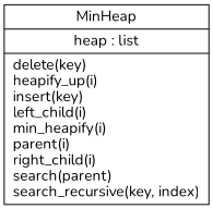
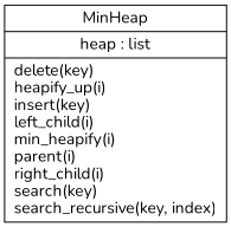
  digraph {
    rankdir=BT
    fontname=Nunito
-   n1 [color=black fontcolor=black label=<{MinHeap|heap : list<br ALIGN="LEFT"/>|delete(key)<br ALIGN="LEFT"/>heapify_up(i)<br ALIGN="LEFT"/>insert(key)<br ALIGN="LEFT"/>left_child(i)<br ALIGN="LEFT"/>min_heapify(i)<br ALIGN="LEFT"/>parent(i)<br ALIGN="LEFT"/>right_child(i)<br ALIGN="LEFT"/>search(parent)<br ALIGN="LEFT"/>search_recursive(key, index)<br ALIGN="LEFT"/>}> shape=record style=solid fontname=Nunito]
+   n1 [color=black fontcolor=black label=<{MinHeap|heap : list<br ALIGN="LEFT"/>|delete(key)<br ALIGN="LEFT"/>heapify_up(i)<br ALIGN="LEFT"/>insert(key)<br ALIGN="LEFT"/>left_child(i)<br ALIGN="LEFT"/>min_heapify(i)<br ALIGN="LEFT"/>parent(i)<br ALIGN="LEFT"/>right_child(i)<br ALIGN="LEFT"/>search(key)<br ALIGN="LEFT"/>search_recursive(key, index)<br ALIGN="LEFT"/>}> shape=record style=solid fontname=Nunito]
  }
